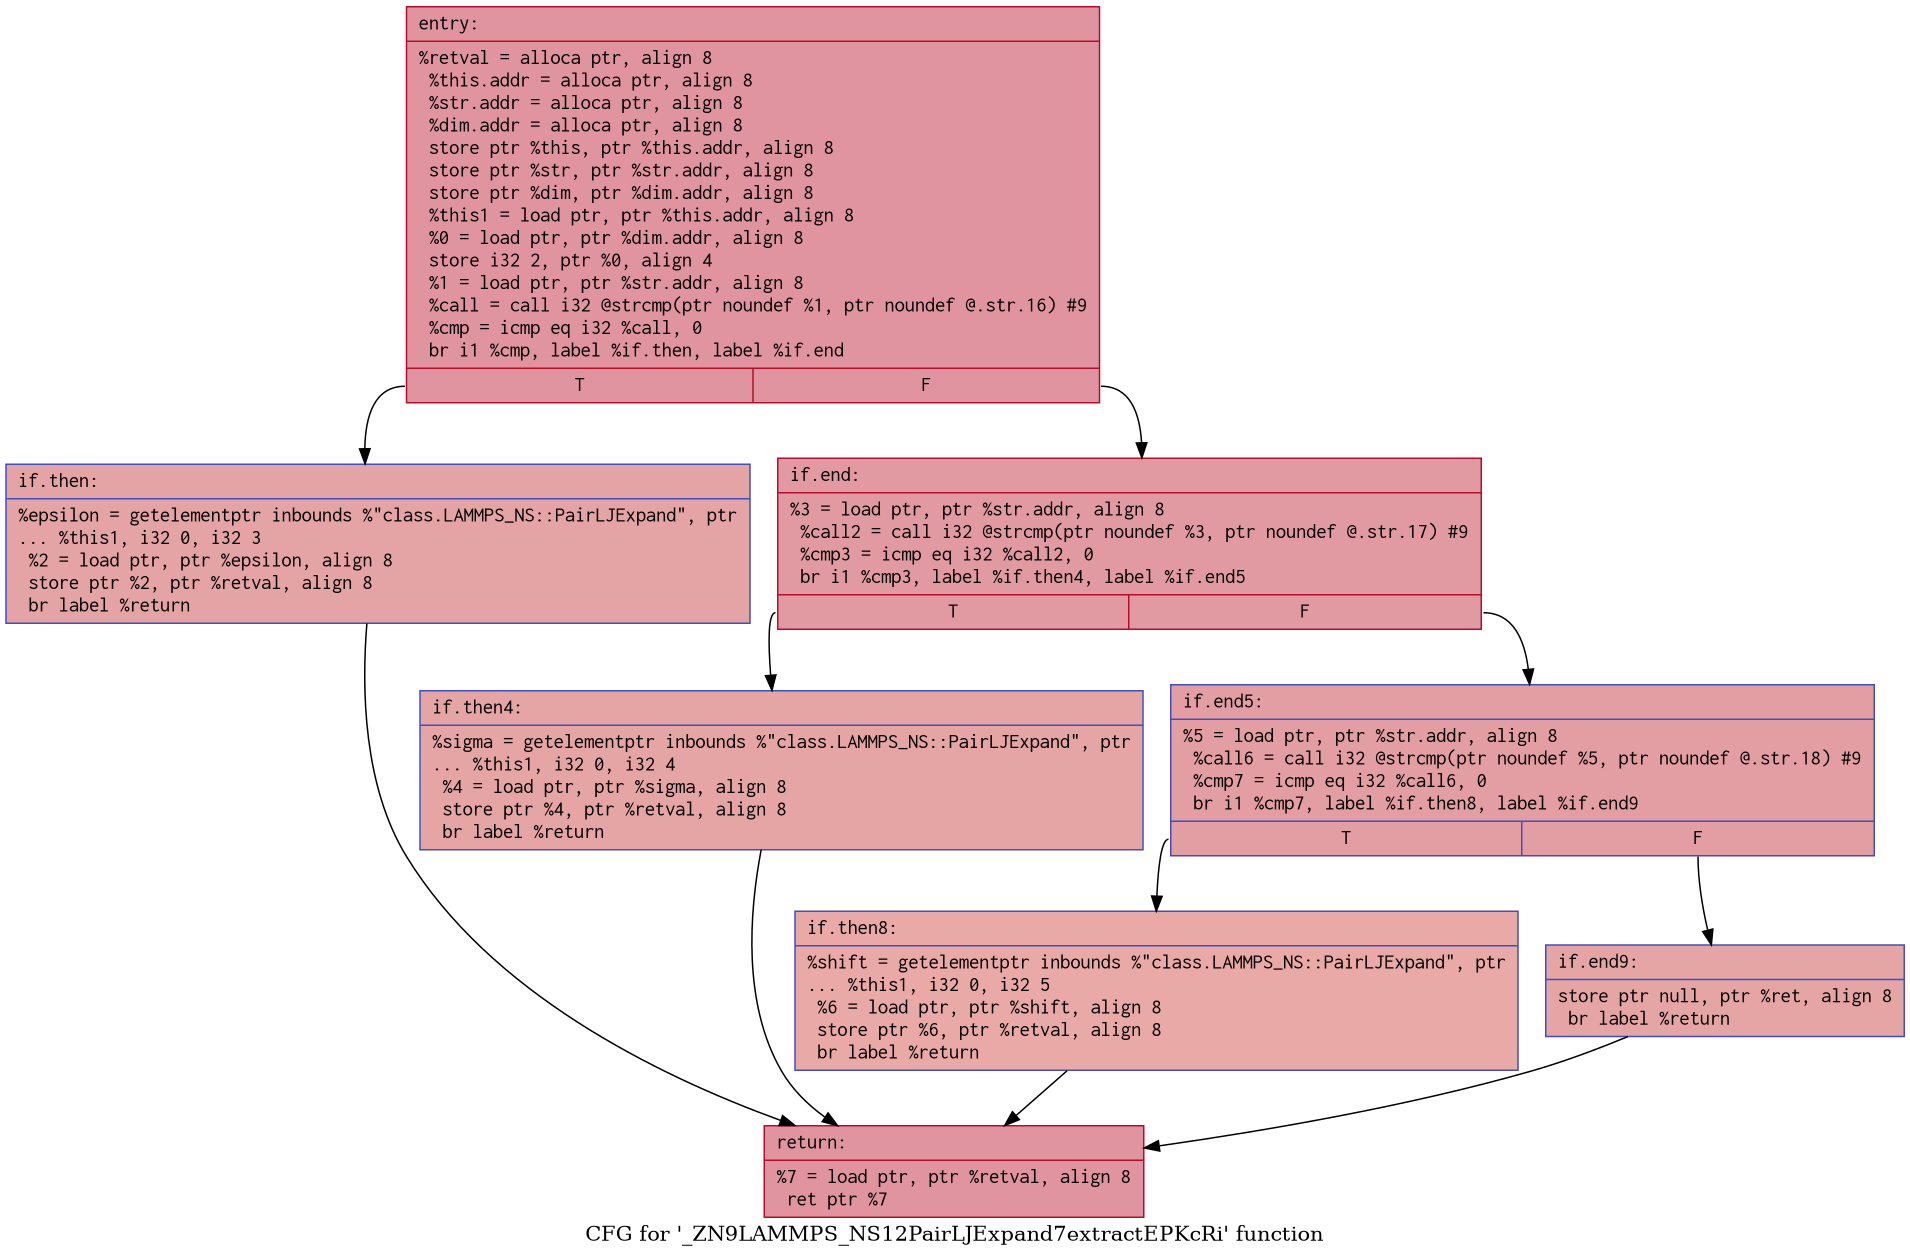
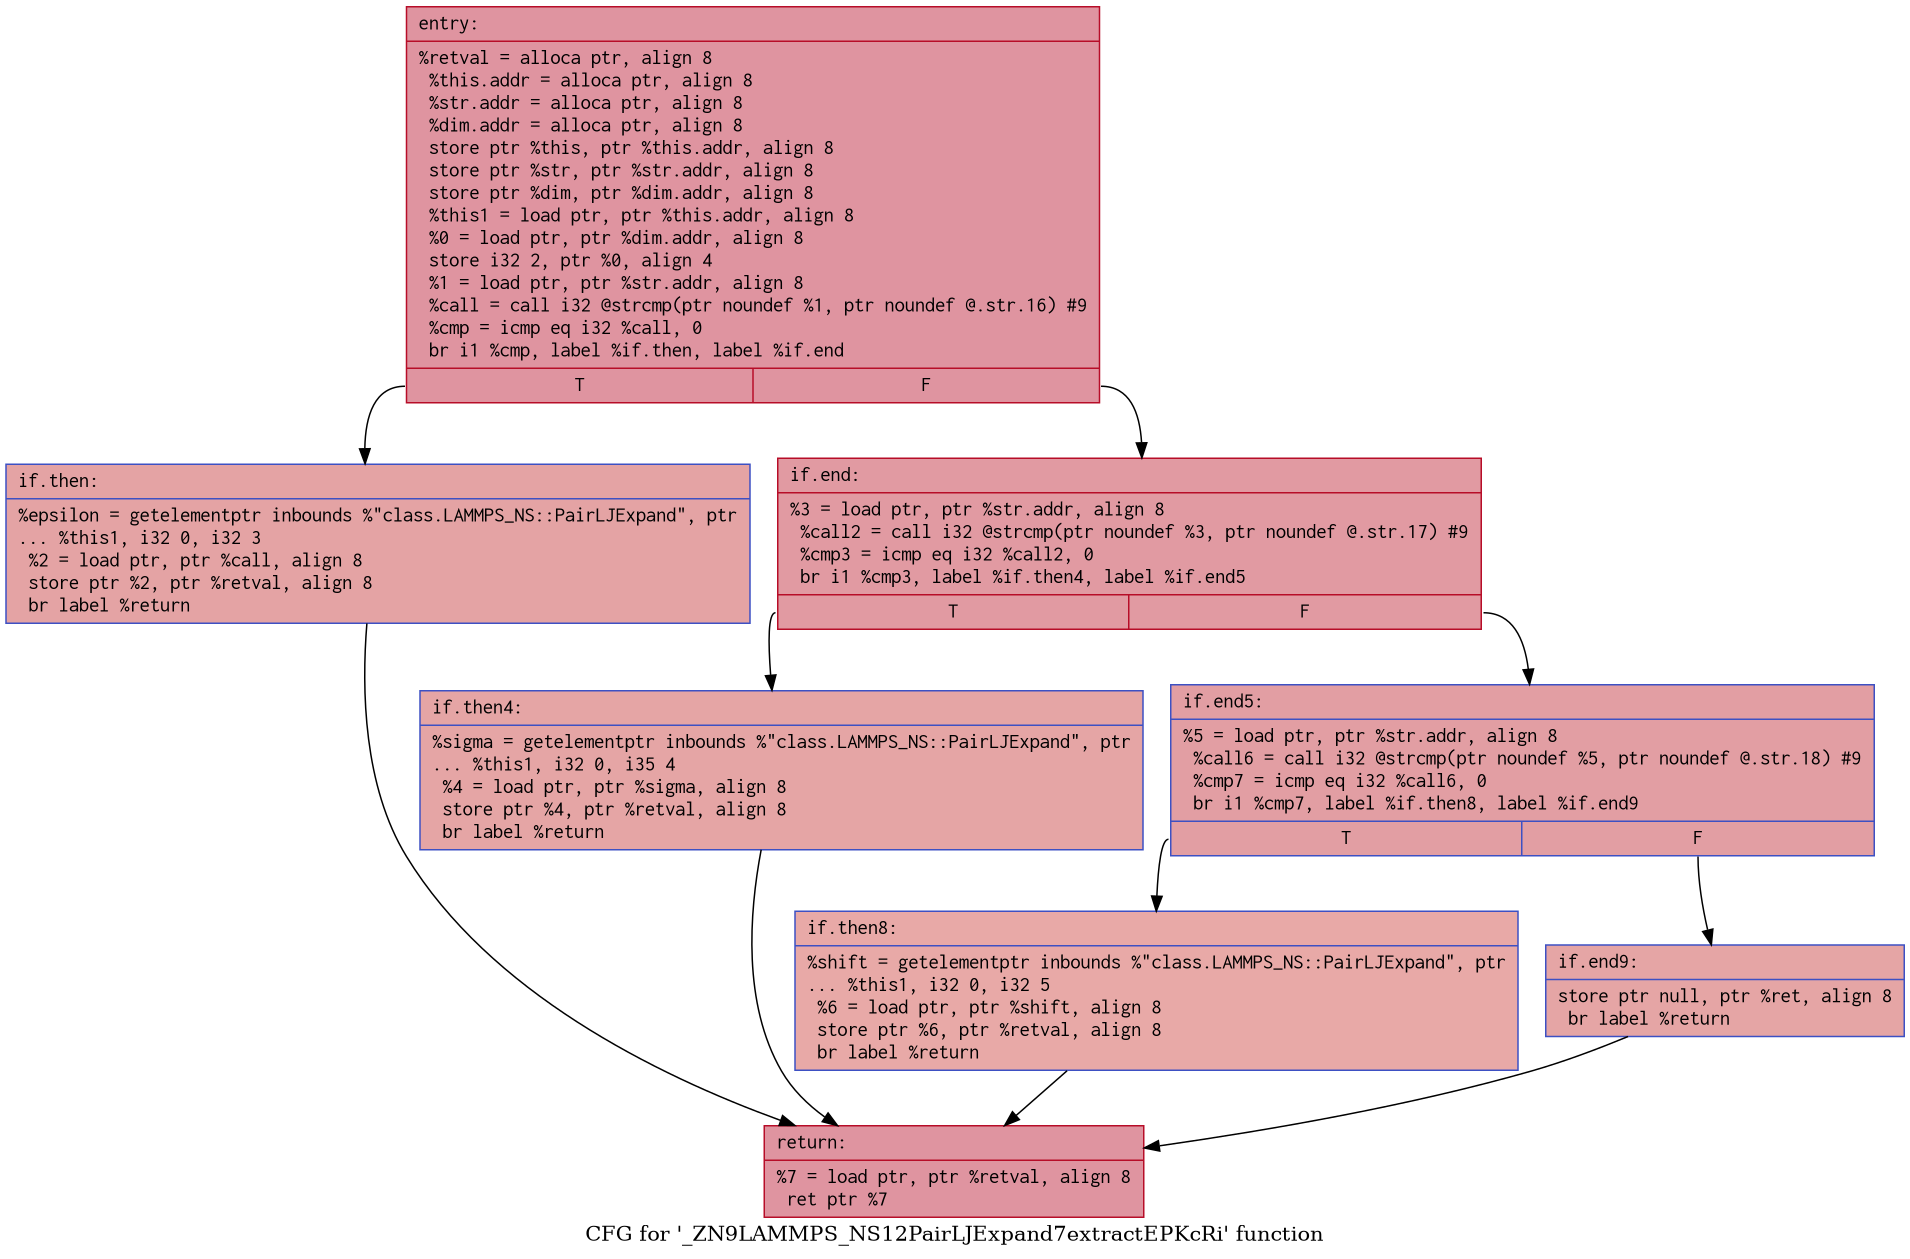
  digraph {
    label="CFG for '_ZN9LAMMPS_NS12PairLJExpand7extractEPKcRi' function"
    node [color="#3d50c3ff" fillcolor="#b70d2870" fontname=Courier shape=record style=filled]
    n1 [color="#b70d28ff" label="{entry:\l|  %retval = alloca ptr, align 8\l  %this.addr = alloca ptr, align 8\l  %str.addr = alloca ptr, align 8\l  %dim.addr = alloca ptr, align 8\l  store ptr %this, ptr %this.addr, align 8\l  store ptr %str, ptr %str.addr, align 8\l  store ptr %dim, ptr %dim.addr, align 8\l  %this1 = load ptr, ptr %this.addr, align 8\l  %0 = load ptr, ptr %dim.addr, align 8\l  store i32 2, ptr %0, align 4\l  %1 = load ptr, ptr %str.addr, align 8\l  %call = call i32 @strcmp(ptr noundef %1, ptr noundef @.str.16) #9\l  %cmp = icmp eq i32 %call, 0\l  br i1 %cmp, label %if.then, label %if.end\l|{<s0>T|<s1>F}}"]
-   n2 [fillcolor="#c32e3170" label="{if.then:\l|  %epsilon = getelementptr inbounds %\"class.LAMMPS_NS::PairLJExpand\", ptr\l... %this1, i32 0, i32 3\l  %2 = load ptr, ptr %epsilon, align 8\l  store ptr %2, ptr %retval, align 8\l  br label %return\l}"]
+   n2 [fillcolor="#c32e3170" label="{if.then:\l|  %epsilon = getelementptr inbounds %\"class.LAMMPS_NS::PairLJExpand\", ptr\l... %this1, i32 0, i32 3\l  %2 = load ptr, ptr %call, align 8\l  store ptr %2, ptr %retval, align 8\l  br label %return\l}"]
    n3 [color="#b70d28ff" fillcolor="#bb1b2c70" label="{if.end:\l|  %3 = load ptr, ptr %str.addr, align 8\l  %call2 = call i32 @strcmp(ptr noundef %3, ptr noundef @.str.17) #9\l  %cmp3 = icmp eq i32 %call2, 0\l  br i1 %cmp3, label %if.then4, label %if.end5\l|{<s0>T|<s1>F}}"]
    n4 [color="#b70d28ff" label="{return:\l|  %7 = load ptr, ptr %retval, align 8\l  ret ptr %7\l}"]
-   n5 [fillcolor="#c5333470" label="{if.then4:\l|  %sigma = getelementptr inbounds %\"class.LAMMPS_NS::PairLJExpand\", ptr\l... %this1, i32 0, i32 4\l  %4 = load ptr, ptr %sigma, align 8\l  store ptr %4, ptr %retval, align 8\l  br label %return\l}"]
+   n5 [fillcolor="#c5333470" label="{if.then4:\l|  %sigma = getelementptr inbounds %\"class.LAMMPS_NS::PairLJExpand\", ptr\l... %this1, i32 0, i35 4\l  %4 = load ptr, ptr %sigma, align 8\l  store ptr %4, ptr %retval, align 8\l  br label %return\l}"]
    n6 [fillcolor="#be242e70" label="{if.end5:\l|  %5 = load ptr, ptr %str.addr, align 8\l  %call6 = call i32 @strcmp(ptr noundef %5, ptr noundef @.str.18) #9\l  %cmp7 = icmp eq i32 %call6, 0\l  br i1 %cmp7, label %if.then8, label %if.end9\l|{<s0>T|<s1>F}}"]
    n7 [fillcolor="#ca3b3770" label="{if.then8:\l|  %shift = getelementptr inbounds %\"class.LAMMPS_NS::PairLJExpand\", ptr\l... %this1, i32 0, i32 5\l  %6 = load ptr, ptr %shift, align 8\l  store ptr %6, ptr %retval, align 8\l  br label %return\l}"]
    n8 [fillcolor="#c5333470" label="{if.end9:\l|  store ptr null, ptr %ret, align 8\l  br label %return\l}"]
    n1 -> n2 [tailport=s0]
    n1 -> n3 [tailport=s1]
    n2 -> n4
    n3 -> n5 [tailport=s0]
    n3 -> n6 [tailport=s1]
    n5 -> n4
    n6 -> n7 [tailport=s0]
    n6 -> n8 [tailport=s1]
    n7 -> n4
    n8 -> n4
  }
